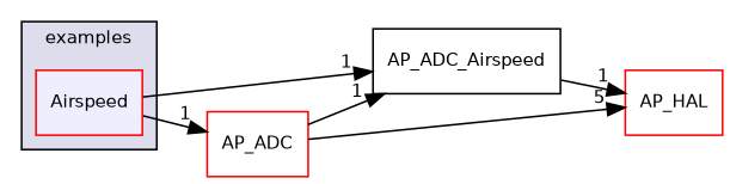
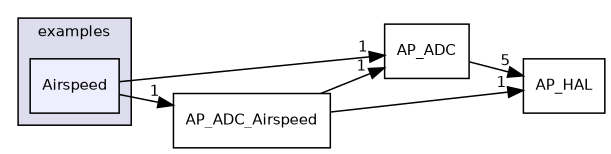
  digraph {
    compound=true
    rankdir=LR
    node [fillcolor=white fontname=Helvetica fontsize=10 shape=box style=filled]
    edge [headlabel=1 labeldistance=1.5 labelfontname=Helvetica labelfontsize=10]
-   n1 [fillcolor="#eeeeff" label=Airspeed pencolor=black color=red]
-   n2 [color=red label=AP_ADC]
+   n1 [fillcolor="#eeeeff" label=Airspeed pencolor=black]
+   n2 [color=black label=AP_ADC]
    n3 [label=AP_ADC_Airspeed fillcolor="" style=""]
-   n4 [color=red label=AP_HAL]
+   n4 [color=black label=AP_HAL]
    subgraph cluster_1 {
      bgcolor="#ddddee"
      fontname=Helvetica
      fontsize=10
      label=examples
      pencolor=black
      n1
    }
    n1 -> n2
    n1 -> n3
    n2 -> n4 [headlabel=5]
-   n2 -> n3
+   n3 -> n2
    n3 -> n4
  }
